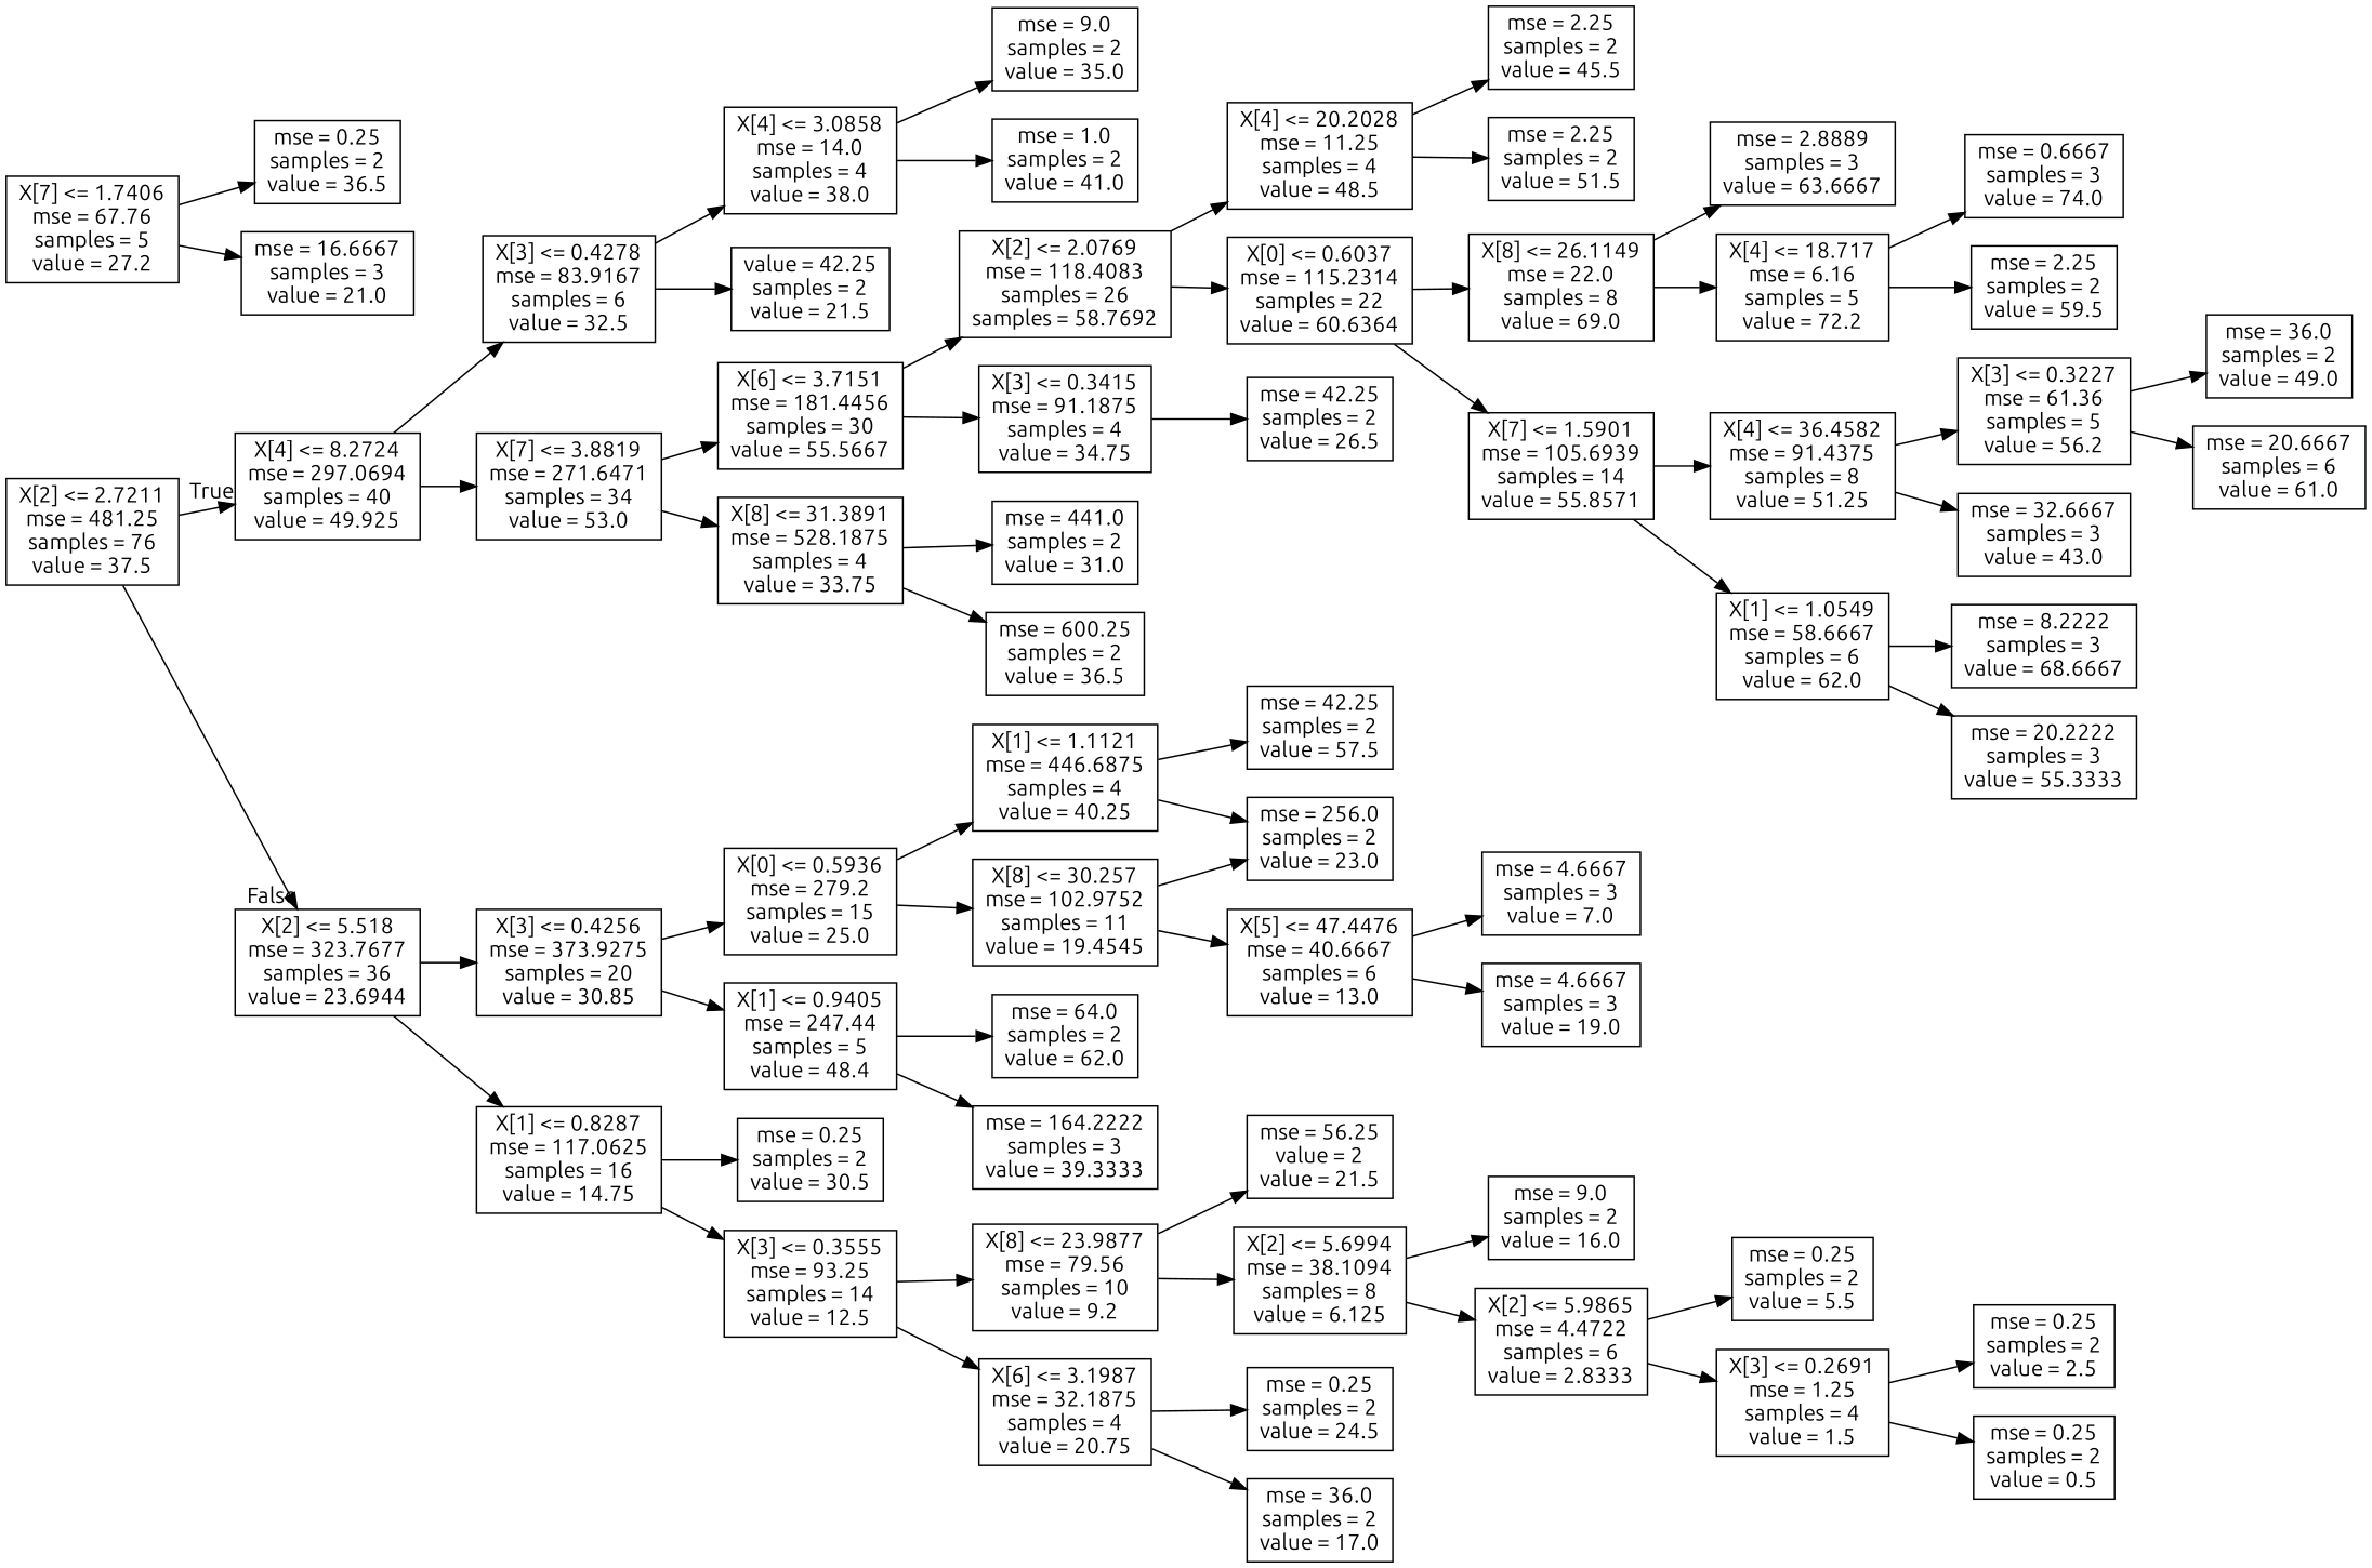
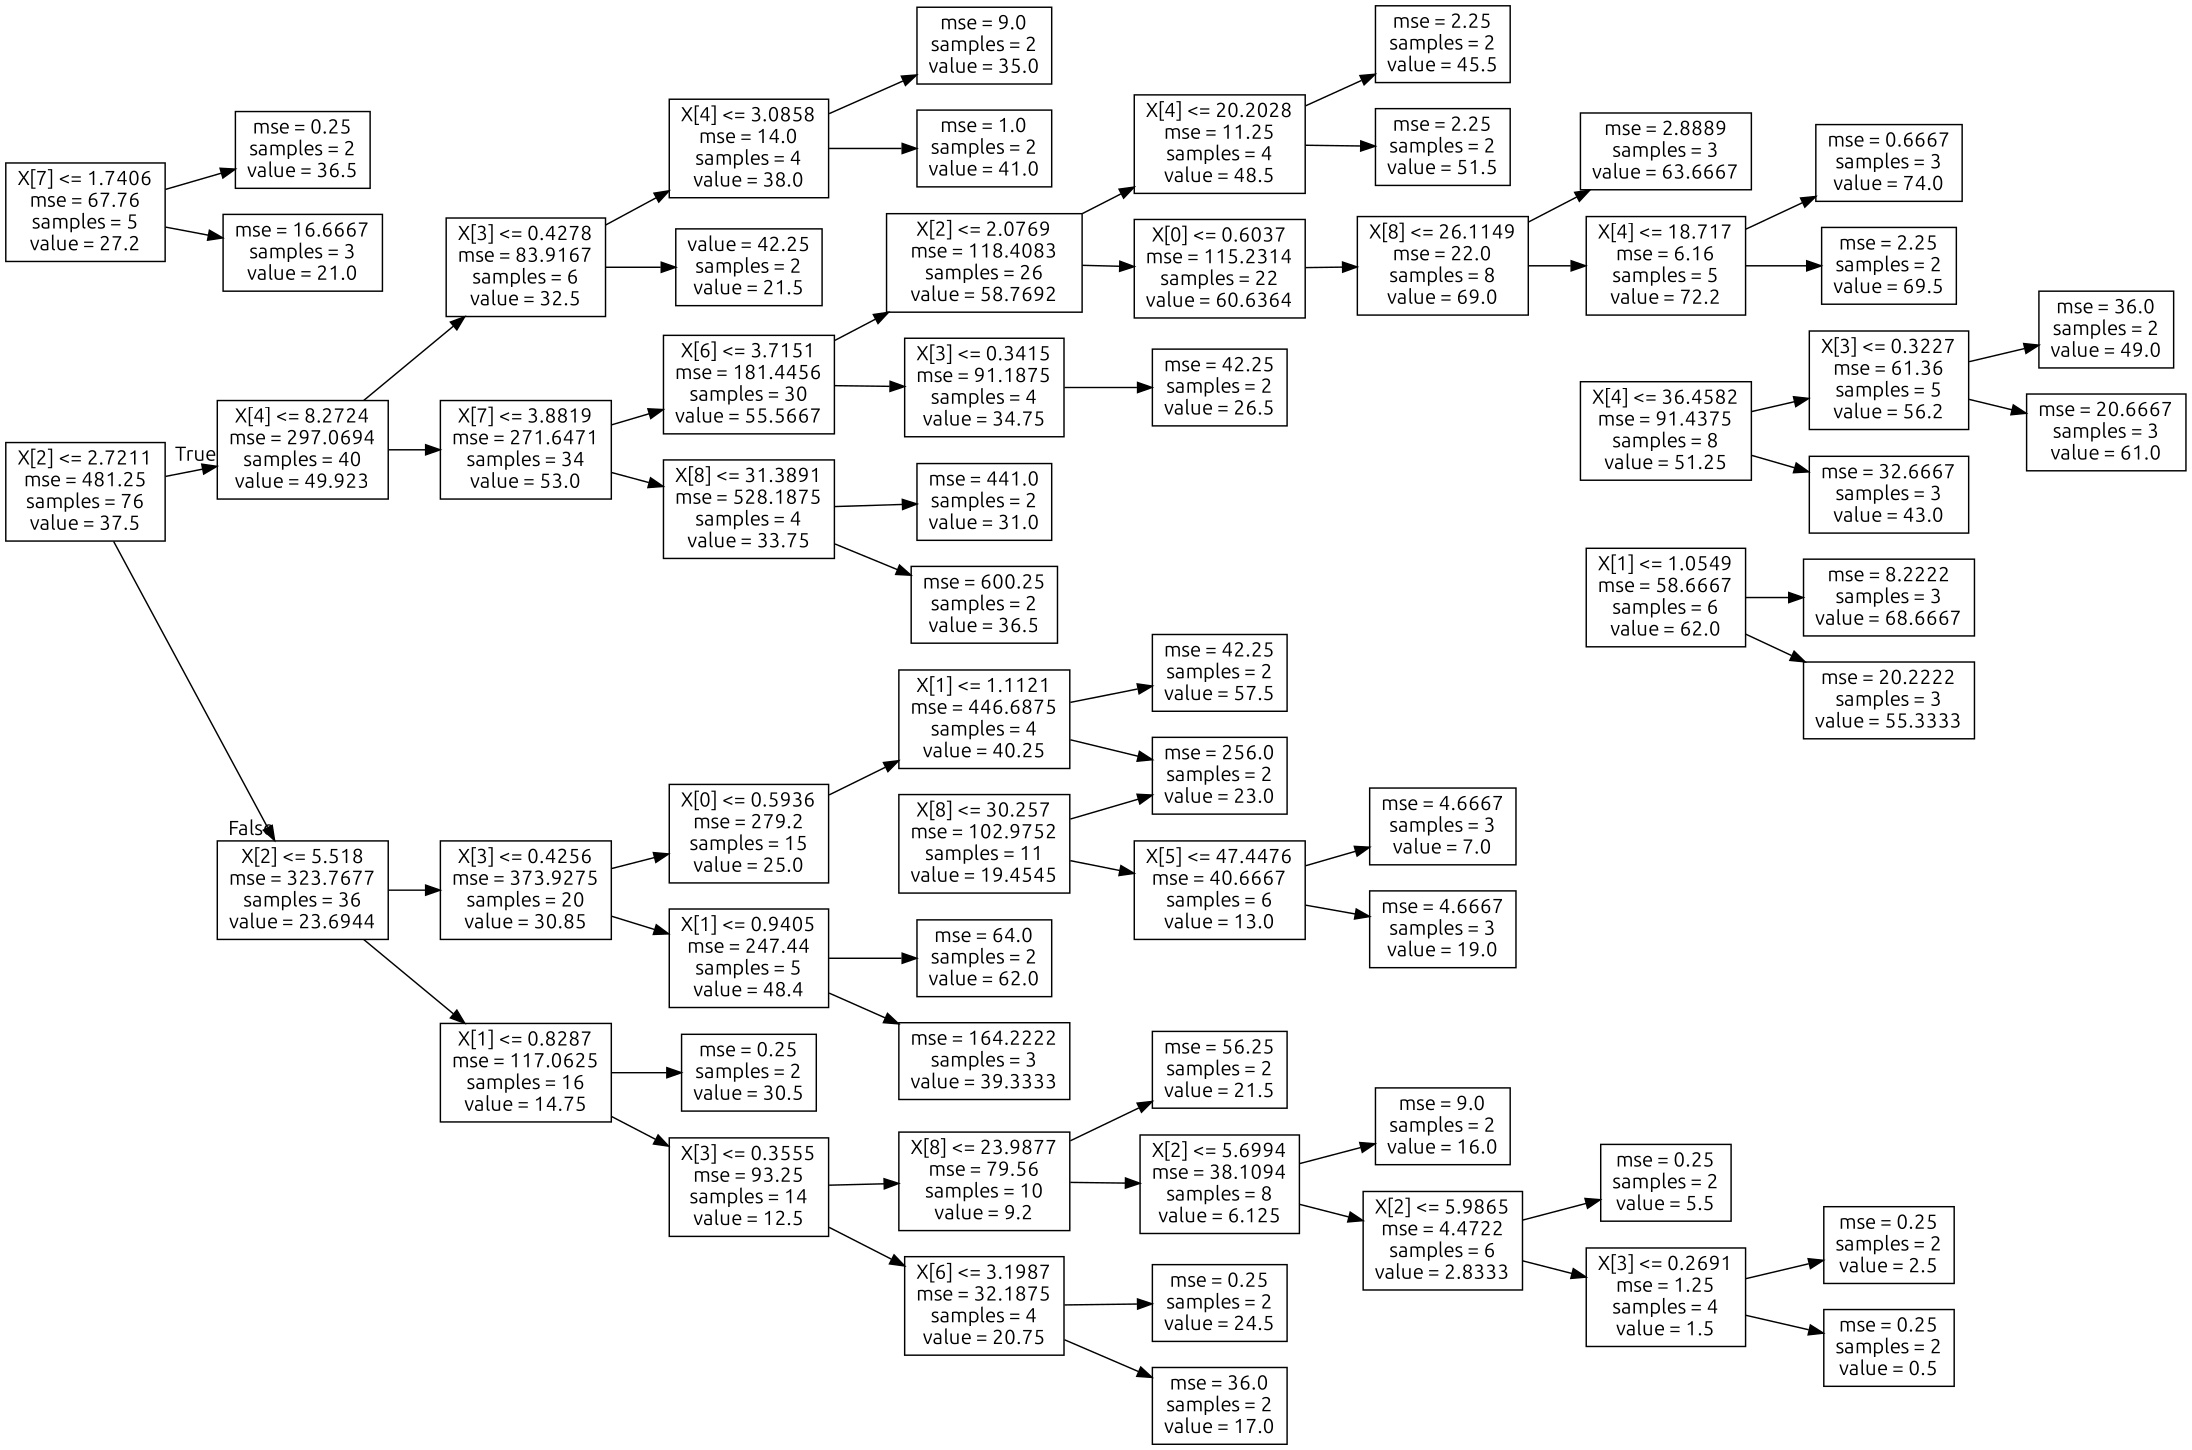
  digraph {
    fontname=Ubuntu
    rankdir=LR
    node [fontname=Ubuntu shape=box]
    edge [fontname=Ubuntu]
    n1 [label="X[2] <= 2.7211\nmse = 481.25\nsamples = 76\nvalue = 37.5"]
-   n2 [label="X[4] <= 8.2724\nmse = 297.0694\nsamples = 40\nvalue = 49.925"]
+   n2 [label="X[4] <= 8.2724\nmse = 297.0694\nsamples = 40\nvalue = 49.923"]
    n3 [label="X[2] <= 5.518\nmse = 323.7677\nsamples = 36\nvalue = 23.6944"]
    n4 [label="X[3] <= 0.4278\nmse = 83.9167\nsamples = 6\nvalue = 32.5"]
    n5 [label="X[7] <= 3.8819\nmse = 271.6471\nsamples = 34\nvalue = 53.0"]
    n6 [label="X[3] <= 0.4256\nmse = 373.9275\nsamples = 20\nvalue = 30.85"]
    n7 [label="X[1] <= 0.8287\nmse = 117.0625\nsamples = 16\nvalue = 14.75"]
    n8 [label="X[4] <= 3.0858\nmse = 14.0\nsamples = 4\nvalue = 38.0"]
    n9 [label="value = 42.25\nsamples = 2\nvalue = 21.5"]
    n10 [label="X[6] <= 3.7151\nmse = 181.4456\nsamples = 30\nvalue = 55.5667"]
    n11 [label="X[8] <= 31.3891\nmse = 528.1875\nsamples = 4\nvalue = 33.75"]
    n12 [label="mse = 9.0\nsamples = 2\nvalue = 35.0"]
    n13 [label="mse = 1.0\nsamples = 2\nvalue = 41.0"]
-   n14 [label="X[2] <= 2.0769\nmse = 118.4083\nsamples = 26\nsamples = 58.7692"]
+   n14 [label="X[2] <= 2.0769\nmse = 118.4083\nsamples = 26\nvalue = 58.7692"]
    n15 [label="X[3] <= 0.3415\nmse = 91.1875\nsamples = 4\nvalue = 34.75"]
    n16 [label="mse = 441.0\nsamples = 2\nvalue = 31.0"]
    n17 [label="mse = 600.25\nsamples = 2\nvalue = 36.5"]
    n18 [label="X[4] <= 20.2028\nmse = 11.25\nsamples = 4\nvalue = 48.5"]
    n19 [label="X[0] <= 0.6037\nmse = 115.2314\nsamples = 22\nvalue = 60.6364"]
    n20 [label="mse = 42.25\nsamples = 2\nvalue = 26.5"]
    n21 [label="mse = 2.25\nsamples = 2\nvalue = 45.5"]
    n22 [label="mse = 2.25\nsamples = 2\nvalue = 51.5"]
    n23 [label="X[8] <= 26.1149\nmse = 22.0\nsamples = 8\nvalue = 69.0"]
-   n24 [label="X[7] <= 1.5901\nmse = 105.6939\nsamples = 14\nvalue = 55.8571"]
    n25 [label="mse = 2.8889\nsamples = 3\nvalue = 63.6667"]
    n26 [label="X[4] <= 18.717\nmse = 6.16\nsamples = 5\nvalue = 72.2"]
    n27 [label="X[4] <= 36.4582\nmse = 91.4375\nsamples = 8\nvalue = 51.25"]
    n28 [label="X[1] <= 1.0549\nmse = 58.6667\nsamples = 6\nvalue = 62.0"]
    n29 [label="mse = 0.6667\nsamples = 3\nvalue = 74.0"]
-   n30 [label="mse = 2.25\nsamples = 2\nvalue = 59.5"]
+   n30 [label="mse = 2.25\nsamples = 2\nvalue = 69.5"]
    n31 [label="X[3] <= 0.3227\nmse = 61.36\nsamples = 5\nvalue = 56.2"]
    n32 [label="mse = 32.6667\nsamples = 3\nvalue = 43.0"]
    n33 [label="mse = 8.2222\nsamples = 3\nvalue = 68.6667"]
    n34 [label="mse = 20.2222\nsamples = 3\nvalue = 55.3333"]
    n35 [label="mse = 36.0\nsamples = 2\nvalue = 49.0"]
-   n36 [label="mse = 20.6667\nsamples = 6\nvalue = 61.0"]
+   n36 [label="mse = 20.6667\nsamples = 3\nvalue = 61.0"]
    n37 [label="X[0] <= 0.5936\nmse = 279.2\nsamples = 15\nvalue = 25.0"]
    n38 [label="X[1] <= 0.9405\nmse = 247.44\nsamples = 5\nvalue = 48.4"]
    n39 [label="mse = 0.25\nsamples = 2\nvalue = 30.5"]
    n40 [label="X[3] <= 0.3555\nmse = 93.25\nsamples = 14\nvalue = 12.5"]
    n41 [label="X[1] <= 1.1121\nmse = 446.6875\nsamples = 4\nvalue = 40.25"]
    n42 [label="X[8] <= 30.257\nmse = 102.9752\nsamples = 11\nvalue = 19.4545"]
    n43 [label="mse = 64.0\nsamples = 2\nvalue = 62.0"]
    n44 [label="mse = 164.2222\nsamples = 3\nvalue = 39.3333"]
    n45 [label="mse = 42.25\nsamples = 2\nvalue = 57.5"]
    n46 [label="mse = 256.0\nsamples = 2\nvalue = 23.0"]
    n47 [label="X[5] <= 47.4476\nmse = 40.6667\nsamples = 6\nvalue = 13.0"]
    n48 [label="X[7] <= 1.7406\nmse = 67.76\nsamples = 5\nvalue = 27.2"]
    n49 [label="mse = 0.25\nsamples = 2\nvalue = 36.5"]
    n50 [label="mse = 16.6667\nsamples = 3\nvalue = 21.0"]
    n51 [label="mse = 4.6667\nsamples = 3\nvalue = 7.0"]
    n52 [label="mse = 4.6667\nsamples = 3\nvalue = 19.0"]
    n53 [label="X[8] <= 23.9877\nmse = 79.56\nsamples = 10\nvalue = 9.2"]
    n54 [label="X[6] <= 3.1987\nmse = 32.1875\nsamples = 4\nvalue = 20.75"]
-   n55 [label="mse = 56.25\nvalue = 2\nvalue = 21.5"]
+   n55 [label="mse = 56.25\nsamples = 2\nvalue = 21.5"]
    n56 [label="X[2] <= 5.6994\nmse = 38.1094\nsamples = 8\nvalue = 6.125"]
    n57 [label="mse = 0.25\nsamples = 2\nvalue = 24.5"]
    n58 [label="mse = 36.0\nsamples = 2\nvalue = 17.0"]
    n59 [label="mse = 9.0\nsamples = 2\nvalue = 16.0"]
    n60 [label="X[2] <= 5.9865\nmse = 4.4722\nsamples = 6\nvalue = 2.8333"]
    n61 [label="mse = 0.25\nsamples = 2\nvalue = 5.5"]
    n62 [label="X[3] <= 0.2691\nmse = 1.25\nsamples = 4\nvalue = 1.5"]
    n63 [label="mse = 0.25\nsamples = 2\nvalue = 2.5"]
    n64 [label="mse = 0.25\nsamples = 2\nvalue = 0.5"]
    n1 -> n2 [headlabel=True labelangle=45 labeldistance=2.5]
    n1 -> n3 [headlabel=False labelangle=-45 labeldistance=2.5]
    n2 -> n4
    n2 -> n5
    n3 -> n6
    n3 -> n7
    n4 -> n8
    n4 -> n9
    n5 -> n10
    n5 -> n11
    n6 -> n37
    n6 -> n38
    n7 -> n39
    n7 -> n40
    n8 -> n12
    n8 -> n13
    n10 -> n14
    n10 -> n15
    n11 -> n16
    n11 -> n17
    n14 -> n18
    n14 -> n19
    n15 -> n20
    n18 -> n21
    n18 -> n22
    n19 -> n23
-   n19 -> n24
    n23 -> n25
    n23 -> n26
-   n24 -> n27
-   n24 -> n28
    n26 -> n29
    n26 -> n30
    n27 -> n31
    n27 -> n32
    n28 -> n33
    n28 -> n34
    n31 -> n35
    n31 -> n36
    n37 -> n41
-   n37 -> n42
    n38 -> n43
    n38 -> n44
    n40 -> n53
    n40 -> n54
    n41 -> n45
    n41 -> n46
    n42 -> n46
    n42 -> n47
    n47 -> n51
    n47 -> n52
    n48 -> n49
    n48 -> n50
    n53 -> n55
    n53 -> n56
    n54 -> n57
    n54 -> n58
    n56 -> n59
    n56 -> n60
    n60 -> n61
    n60 -> n62
    n62 -> n63
    n62 -> n64
  }
